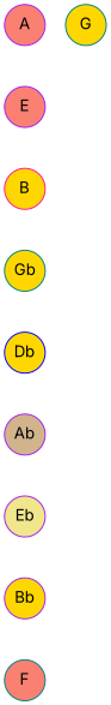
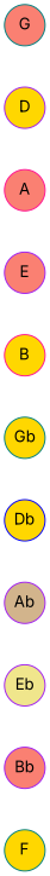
  graph {
    fontname=Inter
    mindist=.1
    node [color=purple fillcolor=gold fontname=Inter margin=0 shape=circle style=filled]
    edge [fontname=Inter style=invis]
    E [fillcolor=salmon]
    B [color=deeppink]
    Gb [color=teal]
    Db [color=blue]
    Ab [fillcolor=tan]
    Eb [fillcolor=khaki]
-   Bb
-   F [color=teal fillcolor=salmon]
-   G [color=teal]
-   A [fillcolor=salmon]
+   Bb [fillcolor=salmon]
+   F [color=teal]
+   G [color=teal fillcolor=salmon]
+   D
+   A [color=deeppink fillcolor=salmon]
    subgraph sub_1 {
      E
      B
      Gb
      Db
      Ab
      Eb
      Bb
      F
      G
+     D
      A
    }
    E -- B
    B -- Gb
    Gb -- Db
    Db -- Ab
    Ab -- Eb
    Eb -- Bb
    Bb -- F
+   G -- D
+   D -- A
    A -- E
  }
